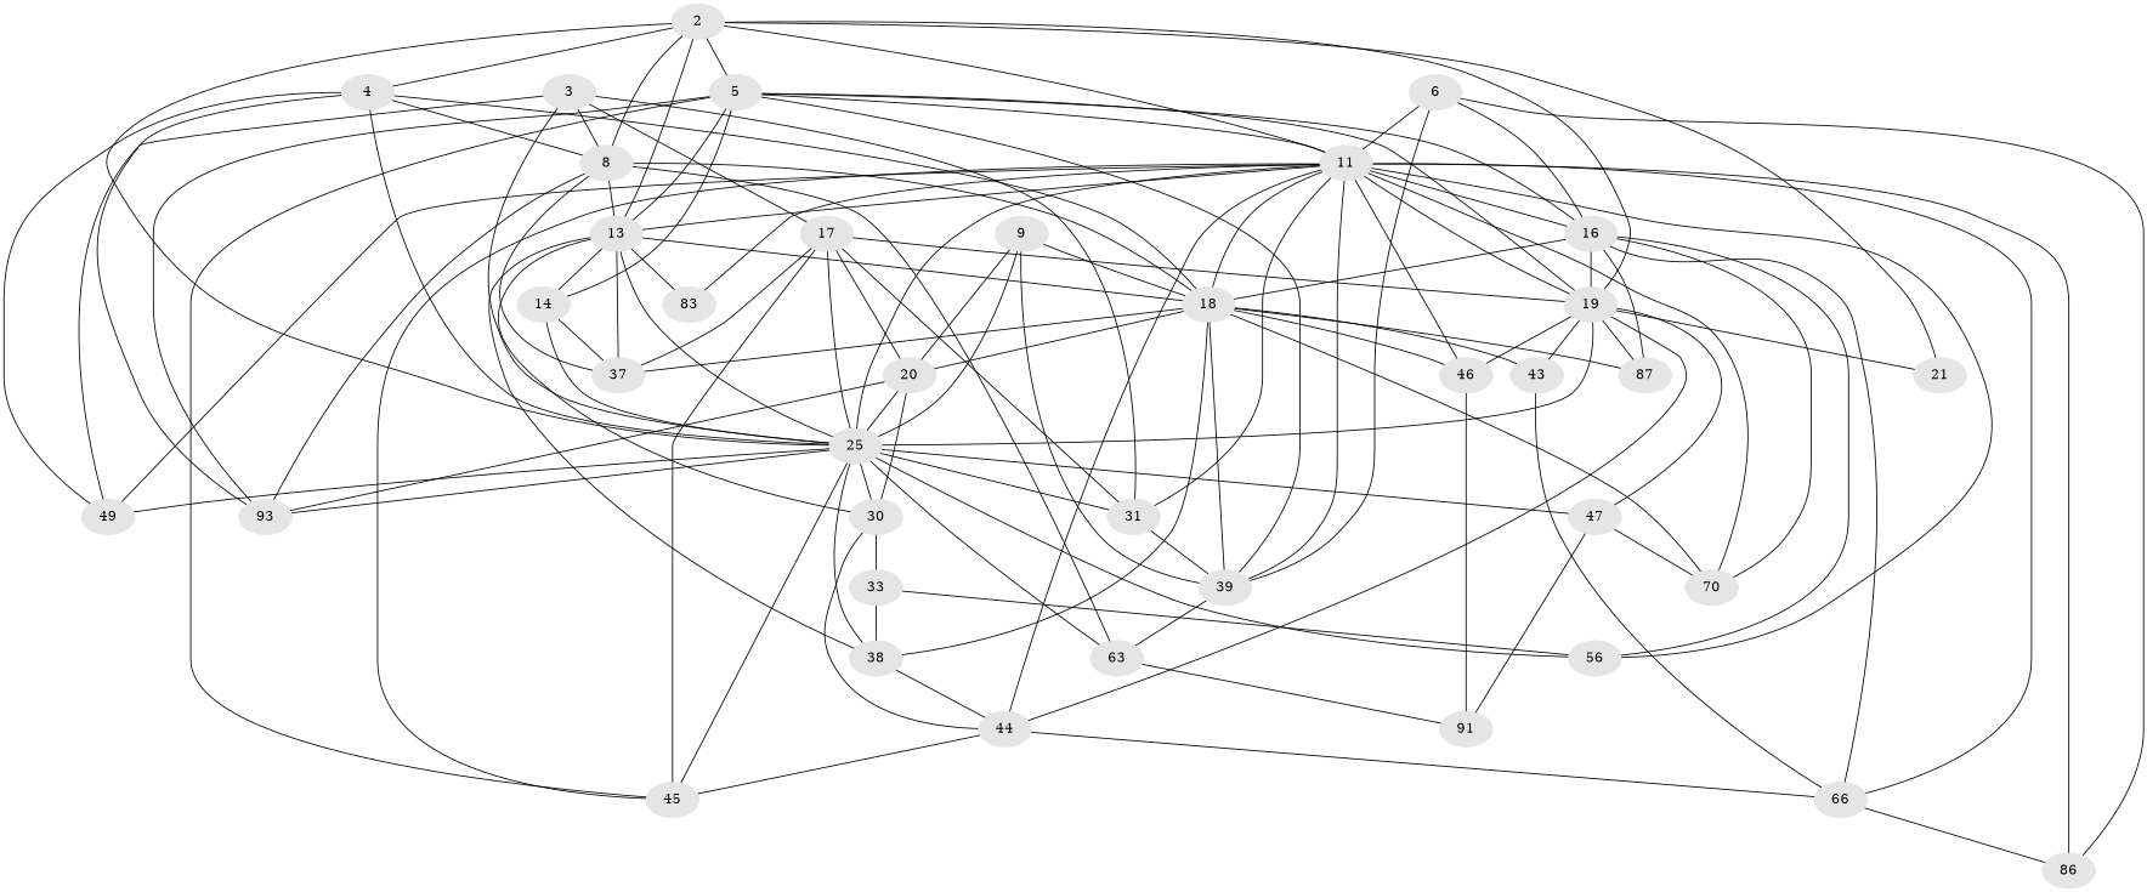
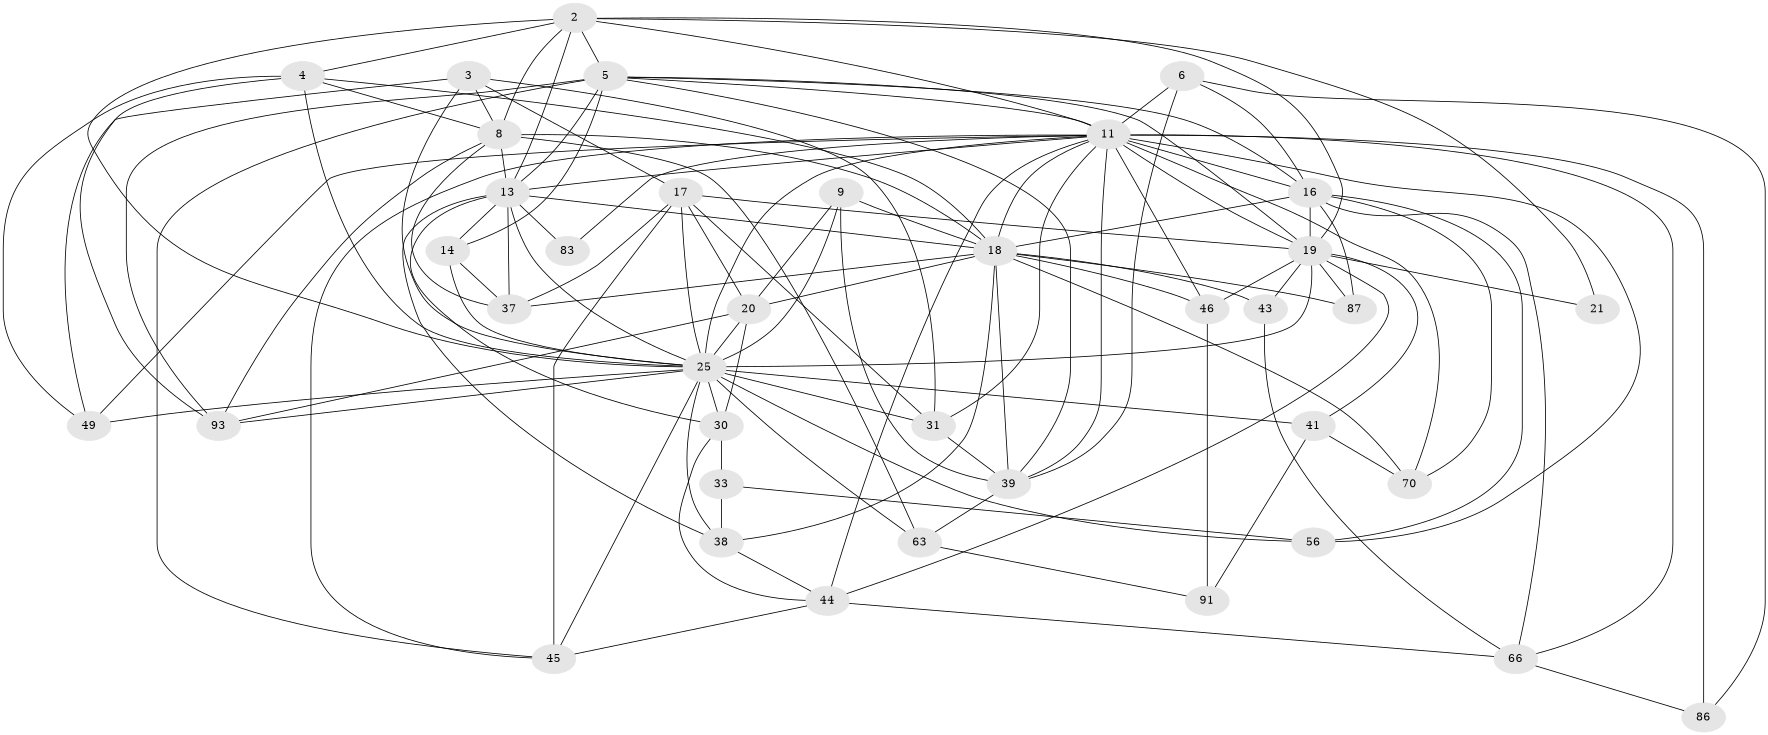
  graph {
    node [color=gray90 style=filled]
    9 [super="+96"]
    25 [super="+26+47"]
    18 [super="+62+27+84+57"]
    39 [super="+90"]
    20 [super="+68"]
    31 [super="+99+97+75"]
    49 [super="+78"]
    93 [super="+94"]
    30 [super="+81"]
    45
    63
    56 [super="+59"]
    38 [super="+50"]
-   41 [super="+42" label=47]
+   41 [super="+42"]
    33 [super="+85"]
    2 [super="+10"]
    4 [super="+60"]
    5 [super="+22+12"]
    8 [super="+77"]
    11 [super="+29+23+40+52+73"]
    13 [super="+15+54"]
    19 [super="+51+32+28"]
    21
    14
    16 [super="+61+89"]
    37 [super="+55"]
    86
    44 [super="+72"]
    46 [super="+65"]
    66 [super="+71"]
    70
    83
    87
    43 [super="+82"]
    3 [super="+7"]
    17 [super="+35"]
    6 [super="+24"]
    91
    9 -- 25 [weight=2]
    9 -- 18
    9 -- 39
    9 -- 20
    25 -- 31
    25 -- 49
    25 -- 93
    25 -- 30
    25 -- 45
    25 -- 63 [weight=2]
    25 -- 56
    25 -- 38
    25 -- 41
    18 -- 39
    18 -- 20
    18 -- 38
    18 -- 37
    18 -- 46 [weight=2]
    18 -- 70
    18 -- 87
    18 -- 43
    39 -- 63
    20 -- 25
    20 -- 93
    20 -- 30
    31 -- 39
    30 -- 33
    30 -- 44
    63 -- 91
    38 -- 44
    41 -- 70
    41 -- 91
    33 -- 56 [weight=2]
    33 -- 38
    2 -- 25
    2 -- 4
    2 -- 5
    2 -- 8
    2 -- 11
    2 -- 13
    2 -- 19
    2 -- 21
    4 -- 25
    4 -- 18
    4 -- 49
    4 -- 93
    4 -- 8
    5 -- 39
    5 -- 93
    5 -- 45
    5 -- 11
    5 -- 13
    5 -- 19
    5 -- 14
    5 -- 16
    8 -- 18 [weight=2]
    8 -- 93
    8 -- 63
    8 -- 13
    8 -- 37
    11 -- 25
    11 -- 18 [weight=3]
    11 -- 39
    11 -- 31 [weight=2]
    11 -- 49
    11 -- 45
    11 -- 56 [weight=2]
    11 -- 13
    11 -- 19
    11 -- 16
    11 -- 86
    11 -- 44
    11 -- 46
    11 -- 66
    11 -- 70
    11 -- 83
    13 -- 25
    13 -- 18
    13 -- 30 [weight=2]
    13 -- 38
    13 -- 14
    13 -- 37
    13 -- 83
    19 -- 25
    19 -- 41
    19 -- 21
    19 -- 44
    19 -- 46
    19 -- 87
    19 -- 43
    14 -- 25
    14 -- 37
    16 -- 18 [weight=2]
    16 -- 56
    16 -- 19
    16 -- 66
    16 -- 70
    16 -- 87
    44 -- 45
    44 -- 66 [weight=2]
    46 -- 91
    66 -- 86
    43 -- 66
    3 -- 25
    3 -- 31
    3 -- 49
    3 -- 8
    3 -- 17
    17 -- 25
    17 -- 20
    17 -- 31
    17 -- 45
    17 -- 19
    17 -- 37
    6 -- 39
    6 -- 11 [weight=3]
    6 -- 16
    6 -- 86
  }
